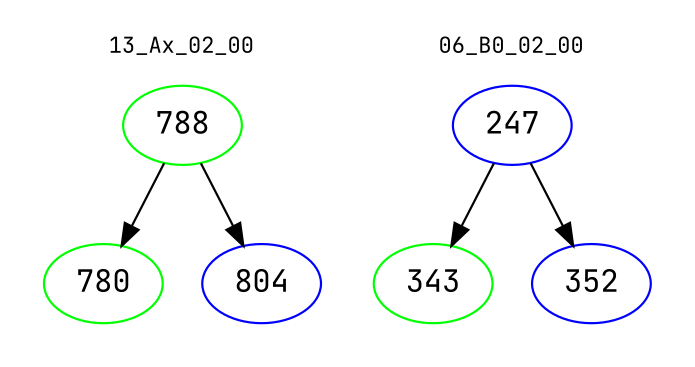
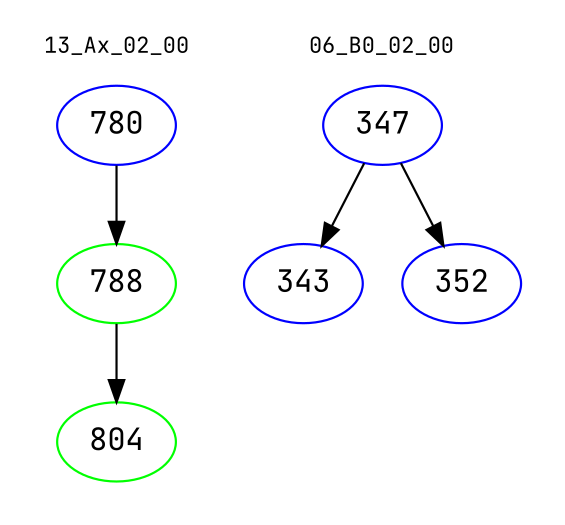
  digraph {
    fontname="JetBrains Mono"
    node [color=green fontname="JetBrains Mono"]
    edge [color=black fontname="JetBrains Mono"]
    n1 [label=788]
-   n2 [label=780]
-   n3 [color=blue label=804]
-   n4 [color=blue label=247]
-   n5 [label=343]
+   n2 [color=blue label=780]
+   n3 [label=804]
+   n4 [color=blue label=347]
+   n5 [color=blue label=343]
    n6 [color=blue label=352]
    subgraph cluster_1 {
      color=white
      fontsize=10
      label="13_Ax_02_00"
      n1
      n2
      n3
    }
    subgraph cluster_2 {
      color=white
      fontsize=10
      label="06_B0_02_00"
      n4
      n5
      n6
    }
-   n1 -> n2
+   n2 -> n1
    n1 -> n3
    n4 -> n5
    n4 -> n6
  }
